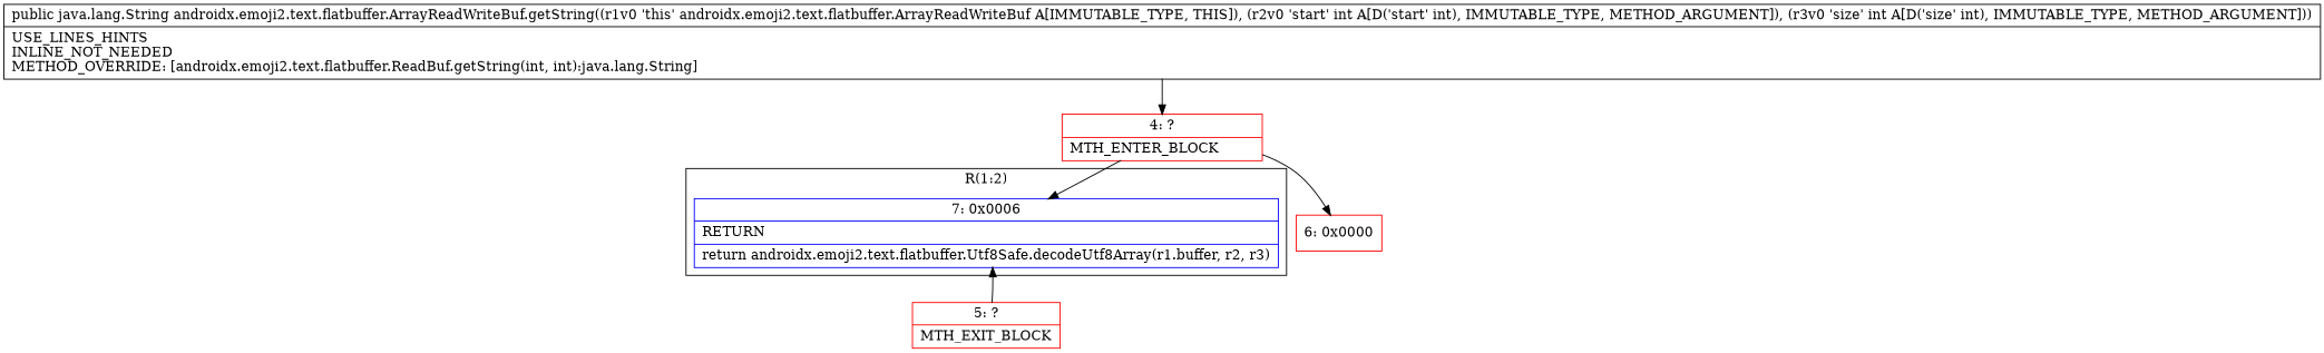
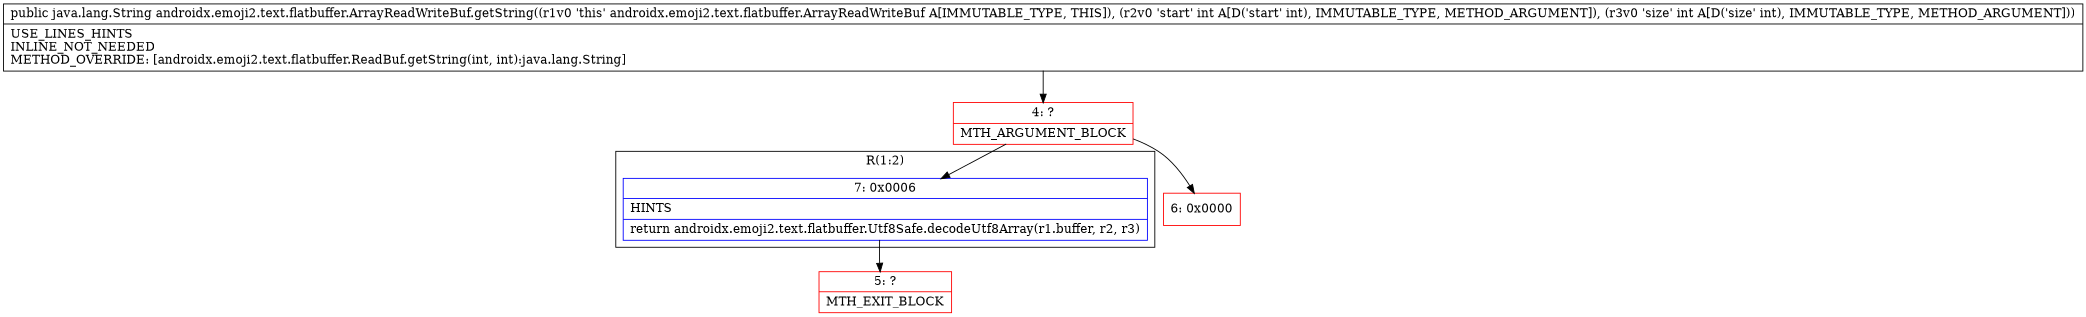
  digraph {
    node [color=red shape=record]
-   n1 [color=blue label="{7\:\ 0x0006|RETURN\l|return androidx.emoji2.text.flatbuffer.Utf8Safe.decodeUtf8Array(r1.buffer, r2, r3)\l}"]
+   n1 [color=blue label="{7\:\ 0x0006|HINTS\l|return androidx.emoji2.text.flatbuffer.Utf8Safe.decodeUtf8Array(r1.buffer, r2, r3)\l}"]
    n2 [label="{5\:\ ?|MTH_EXIT_BLOCK\l}"]
-   n3 [label="{4\:\ ?|MTH_ENTER_BLOCK\l}"]
+   n3 [label="{4\:\ ?|MTH_ARGUMENT_BLOCK\l}"]
    n4 [label="{6\:\ 0x0000}"]
    n5 [label="{public java.lang.String androidx.emoji2.text.flatbuffer.ArrayReadWriteBuf.getString((r1v0 'this' androidx.emoji2.text.flatbuffer.ArrayReadWriteBuf A[IMMUTABLE_TYPE, THIS]), (r2v0 'start' int A[D('start' int), IMMUTABLE_TYPE, METHOD_ARGUMENT]), (r3v0 'size' int A[D('size' int), IMMUTABLE_TYPE, METHOD_ARGUMENT]))  | USE_LINES_HINTS\lINLINE_NOT_NEEDED\lMETHOD_OVERRIDE: [androidx.emoji2.text.flatbuffer.ReadBuf.getString(int, int):java.lang.String]\l}" color=""]
    subgraph cluster_1 {
      label="R(1:2)"
      n1
    }
-   n2 -> n1
+   n1 -> n2
    n3 -> n1
    n3 -> n4
    n5 -> n3
  }
